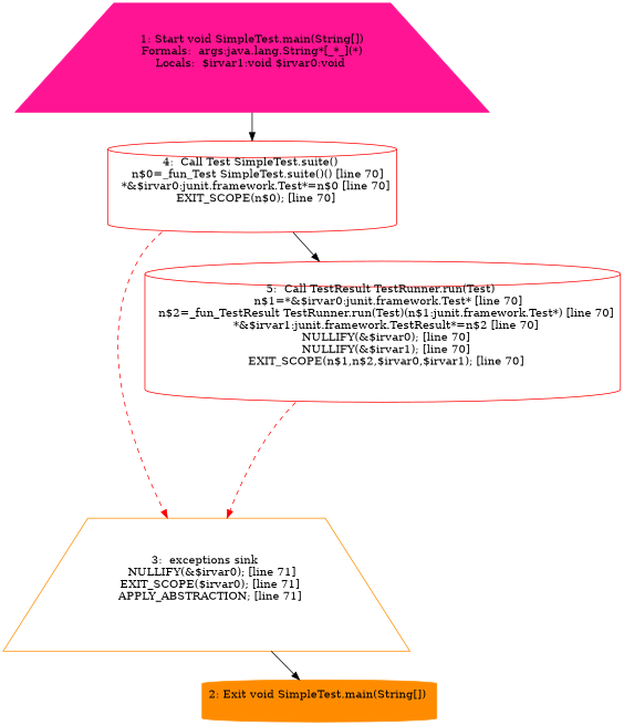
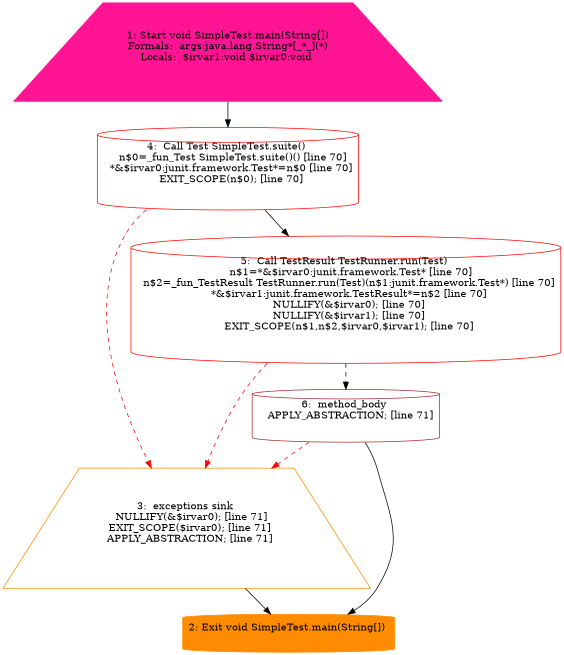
  digraph {
    fontname="DejaVu Serif"
    node [color=red shape=cylinder fontname="DejaVu Serif"]
    edge [style=solid fontname="DejaVu Serif"]
    n1 [color=deeppink label="1: Start void SimpleTest.main(String[])\nFormals:  args:java.lang.String*[_*_](*)\nLocals:  $irvar1:void $irvar0:void \n  " style=filled shape=trapezium]
    n2 [label="4:  Call Test SimpleTest.suite() \n   n$0=_fun_Test SimpleTest.suite()() [line 70]\n  *&$irvar0:junit.framework.Test*=n$0 [line 70]\n  EXIT_SCOPE(n$0); [line 70]\n "]
    n3 [label="3:  exceptions sink \n   NULLIFY(&$irvar0); [line 71]\n  EXIT_SCOPE($irvar0); [line 71]\n  APPLY_ABSTRACTION; [line 71]\n " shape=trapezium color=darkorange]
    n4 [label="5:  Call TestResult TestRunner.run(Test) \n   n$1=*&$irvar0:junit.framework.Test* [line 70]\n  n$2=_fun_TestResult TestRunner.run(Test)(n$1:junit.framework.Test*) [line 70]\n  *&$irvar1:junit.framework.TestResult*=n$2 [line 70]\n  NULLIFY(&$irvar0); [line 70]\n  NULLIFY(&$irvar1); [line 70]\n  EXIT_SCOPE(n$1,n$2,$irvar0,$irvar1); [line 70]\n "]
    n5 [color=darkorange label="2: Exit void SimpleTest.main(String[]) \n  " style=filled]
+   n6 [label="6:  method_body \n   APPLY_ABSTRACTION; [line 71]\n " color=brown]
    n1 -> n2
    n2 -> n3 [color=red style=dashed]
    n2 -> n4
    n3 -> n5
    n4 -> n3 [color=red style=dashed]
+   n4 -> n6 [style=dashed]
+   n6 -> n3 [color=red style=dashed]
+   n6 -> n5
  }
